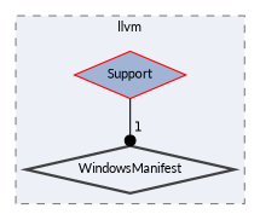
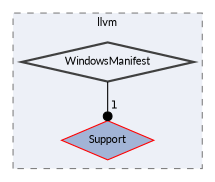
  digraph {
    compound=true
    fontname=Lato
    node [fontname=Lato fontsize=10 shape=diamond]
    n1 [color=red fillcolor="#a2b4d6" label=Support style="filled,"]
    n2 [color=grey25 fillcolor="#edf0f7" label=WindowsManifest style="filled,bold,"]
    subgraph cluster_1 {
      bgcolor="#edf0f7"
      fontsize=10
      label=llvm
      pencolor=grey50
      style="filled,dashed,"
      n1
      n2
    }
-   n1 -> n2 [fontname=Lato fontsize=10 headlabel=1 labeldistance=1.5 labelfontname=Helvetica labelfontsize=10 arrowhead=dot]
+   n2 -> n1 [fontname=Lato fontsize=10 headlabel=1 labeldistance=1.5 labelfontname=Helvetica labelfontsize=10 arrowhead=dot]
  }
